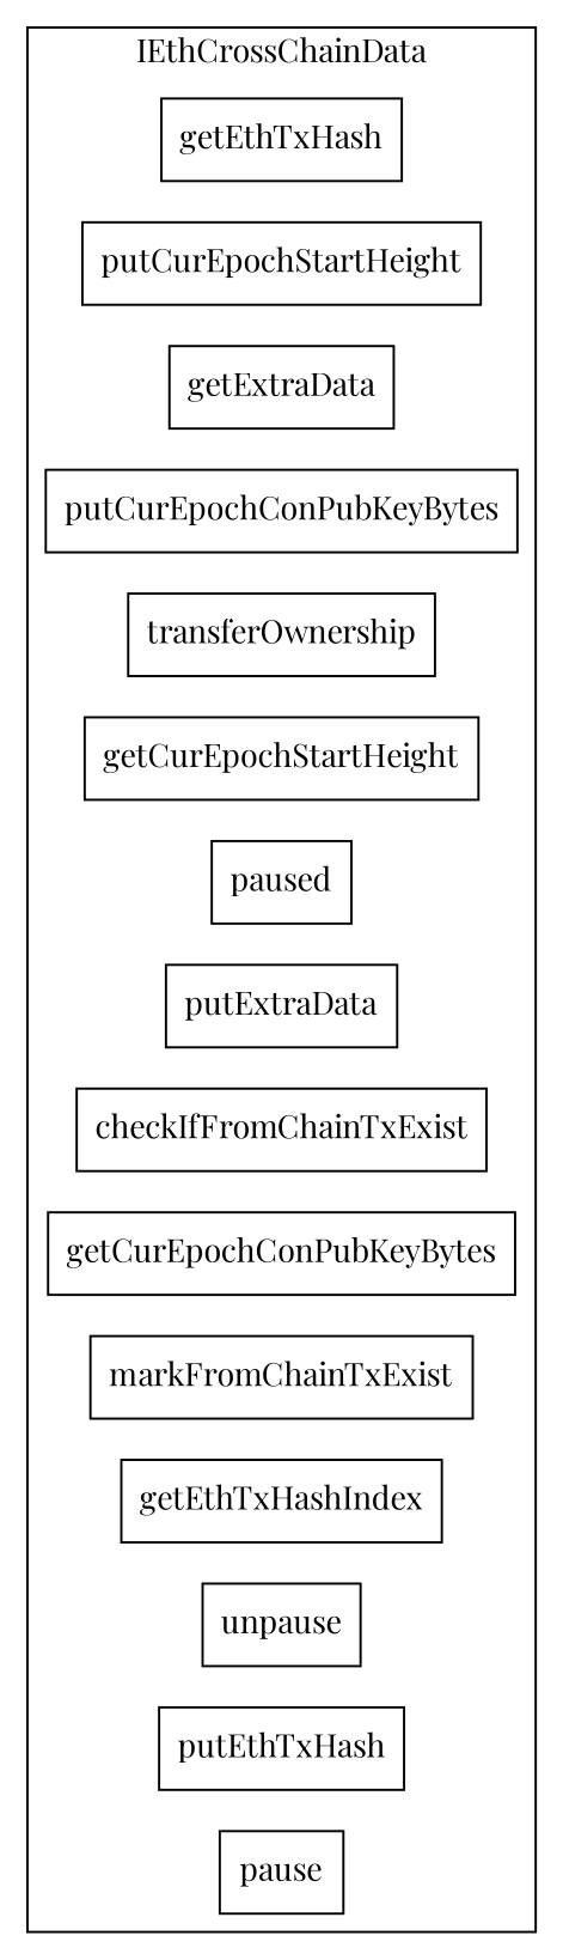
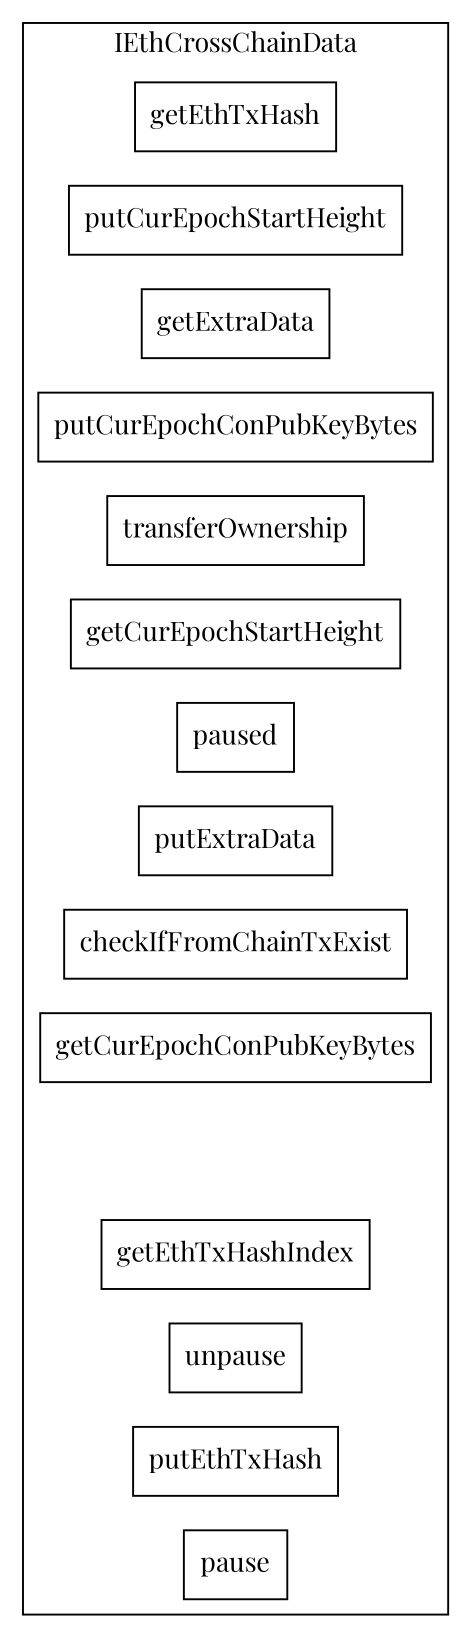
  strict digraph {
    rankdir=LR
    fontname="Playfair Display"
    node [shape=box fontname="Playfair Display"]
    n1 [label=getEthTxHash]
    n2 [label=putCurEpochStartHeight]
    n3 [label=getExtraData]
    n4 [label=putCurEpochConPubKeyBytes]
    n5 [label=transferOwnership]
    n6 [label=getCurEpochStartHeight]
    n7 [label=paused]
    n8 [label=putExtraData]
    n9 [label=checkIfFromChainTxExist]
    n10 [label=getCurEpochConPubKeyBytes]
-   n11 [label=markFromChainTxExist]
    n12 [label=getEthTxHashIndex]
    n13 [label=unpause]
    n14 [label=putEthTxHash]
    n15 [label=pause]
    subgraph cluster_1 {
      label=IEthCrossChainData
      n1
      n2
      n3
      n4
      n5
      n6
      n7
      n8
      n9
      n10
-     n11
      n12
      n13
      n14
      n15
    }
    subgraph cluster_2 {
      label="[Solidity]"
    }
  }
